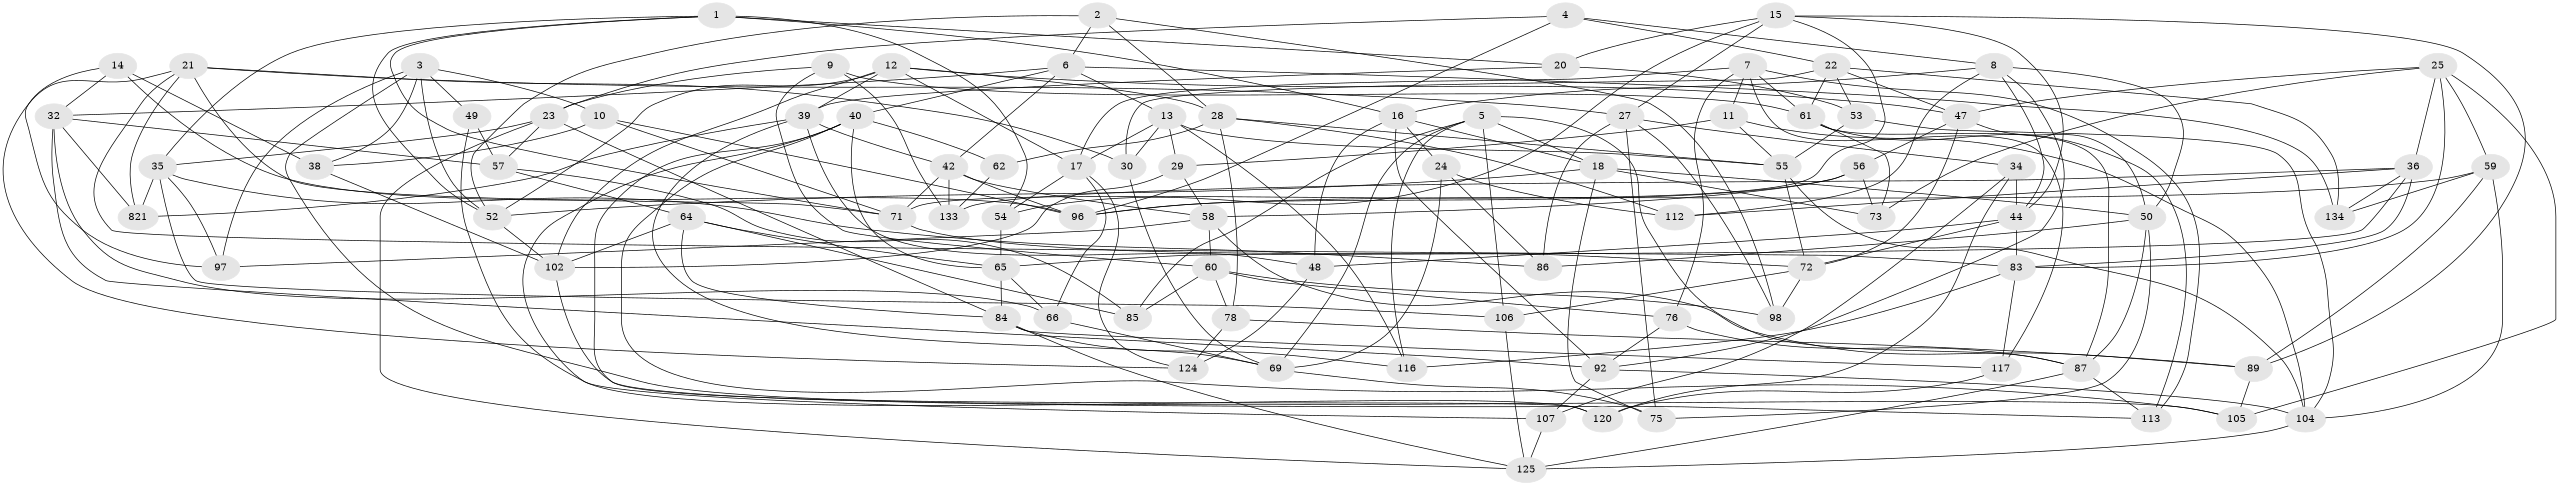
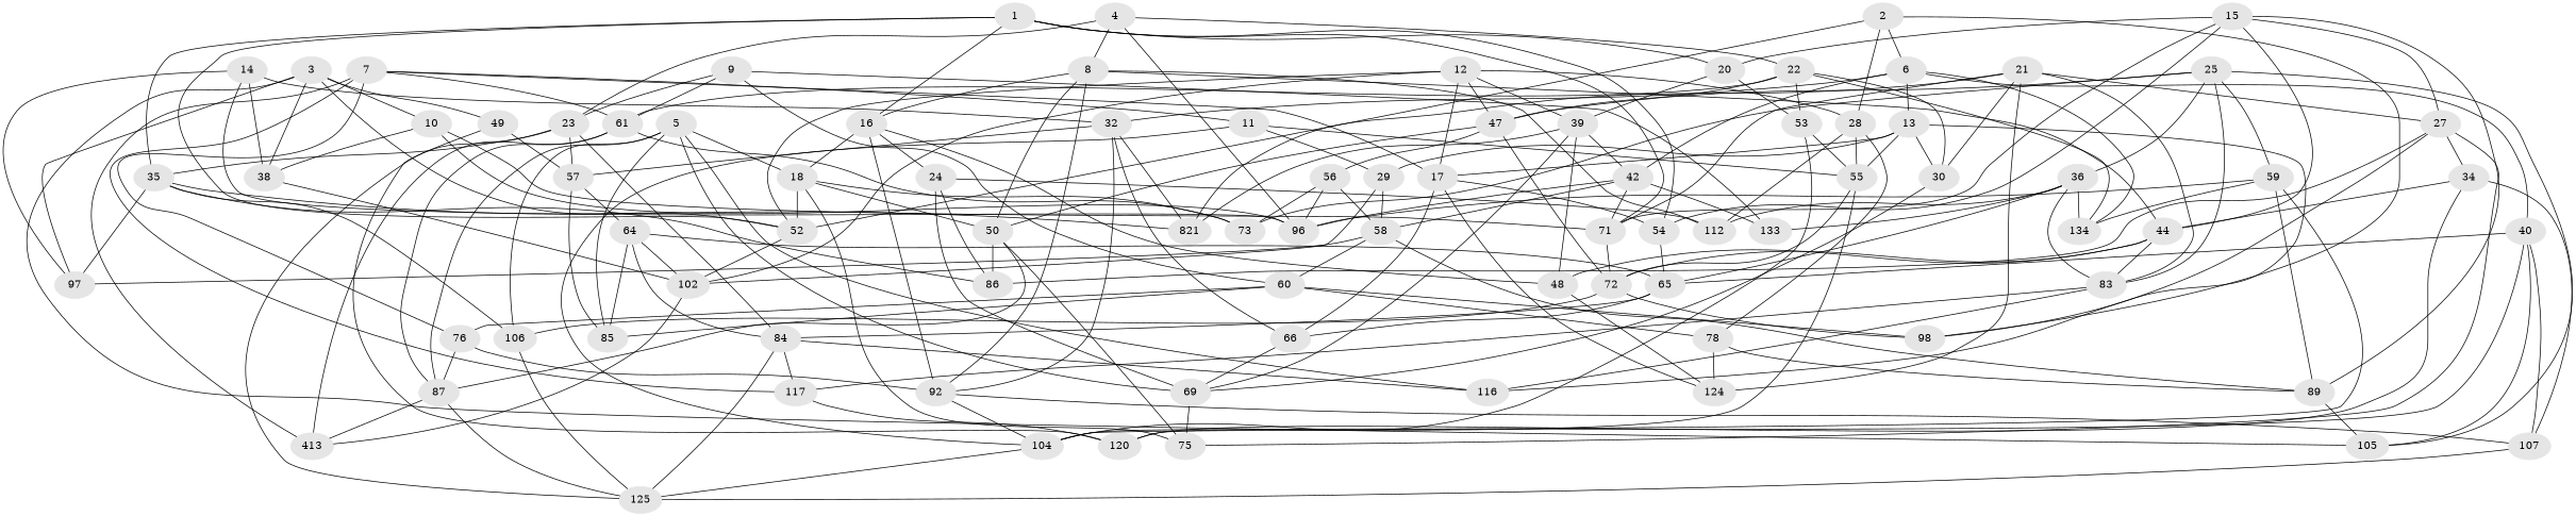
  graph {
    node [color=gray90 style=filled]
    1 [super="+119"]
    16 [super="+131"]
    20
    35 [super="+37"]
    52 [super="+127"]
    54
    71 [super="+90"]
    18 [super="+31"]
    92 [super="+114"]
    24
    48
    39 [super="+118"]
    53
    97
    106
    n16 [label=821]
    86
    102 [super="+122"]
    65 [super="+67"]
    72 [super="+82"]
    6 [super="+46"]
    13 [super="+26"]
    32 [super="+70"]
    40 [super="+41"]
    42 [super="+126"]
    134
    2
    28 [super="+79"]
    98
    112
    55 [super="+74"]
-   62
    78
    3 [super="+51"]
    10
    38
    49
    105
    96 [super="+135"]
    57 [super="+100"]
    120
    8 [super="+103"]
    44 [super="+94"]
    50 [super="+63"]
    4
    22 [super="+45"]
    23 [super="+101"]
    61 [super="+68"]
    47 [super="+81"]
    30
    84 [super="+129"]
    125 [super="+128"]
    5 [super="+19"]
    69 [super="+93"]
    85
    87 [super="+130"]
    116
    73
    75
-   113
+   113 [label=413]
    17 [super="+123"]
    29
    66
    107
    133
    58 [super="+104"]
    7 [super="+99"]
    11
    76
    117
    n71 [label=104 super="+109"]
    124
    83 [super="+110"]
    9
    60 [super="+115"]
    12 [super="+95"]
    56
    14
    15 [super="+33"]
    27 [super="+77"]
    89 [super="+132"]
    34
    21 [super="+111"]
    64 [super="+88"]
    25 [super="+43"]
    36 [super="+91"]
    59 [super="+80"]
    1 -- 16
    1 -- 20
    1 -- 35
    1 -- 52
    1 -- 54
    1 -- 71
    16 -- 18
    16 -- 92
    16 -- 24
    16 -- 48
    20 -- 39
    20 -- 53
    35 -- 97
    35 -- 106
    35 -- n16
    35 -- 86
    52 -- 102
    54 -- 65
    71 -- 72
    18 -- 52
    18 -- 50
    18 -- 73
    18 -- 75
    92 -- 107
    92 -- n71
    24 -- 86
    24 -- 112
    24 -- 69
    48 -- 124
    39 -- 48
    39 -- n16
    39 -- 42
    39 -- 69
    53 -- 55
    53 -- n71
    106 -- 125
    102 -- 113
    65 -- 84
    65 -- 66
    72 -- 106
    72 -- 98
    6 -- 13
    6 -- 32
    6 -- 40
    6 -- 42
    6 -- 134
    13 -- 55
    13 -- 30
    13 -- 116
    13 -- 17
    13 -- 29
    32 -- 92
    32 -- n16
    32 -- 57
    32 -- 66
    40 -- 65
-   40 -- 62
    40 -- 105
    40 -- 120
    40 -- 107
    42 -- 71
    42 -- 96
    42 -- 133
    42 -- 58
    2 -- 52
    2 -- 6
    2 -- 28
    2 -- 98
    28 -- 112
    28 -- 55
-   28 -- 62
    28 -- 78
    55 -- 72
    55 -- n71
-   62 -- 133
    78 -- 124
    78 -- 89
    3 -- 52
    3 -- 97
    3 -- 10
    3 -- 38
    3 -- 49
    3 -- 105
    10 -- 71
    10 -- 38
    10 -- 96
    38 -- 102
    49 -- 57 [weight=2]
    49 -- 120
    57 -- 85
    57 -- 64
    8 -- 16
    8 -- 92
    8 -- 112
    8 -- 44
    8 -- 50
    44 -- 48
    44 -- 72
    44 -- 83
    50 -- 86
    50 -- 87
    50 -- 75
    4 -- 96
    4 -- 8
    4 -- 22
    4 -- 23
    22 -- 53
    22 -- 134
    22 -- 61
    22 -- 47
    22 -- 30
    23 -- 35
    23 -- 57
    23 -- 84
    23 -- 125
    61 -- 87
    61 -- 73
    61 -- 113
    47 -- 72
    47 -- 50
    47 -- 56
    30 -- 69
    84 -- 125
    84 -- 116
    84 -- 117
    5 -- 18
    5 -- 106
    5 -- 69
    5 -- 85
    5 -- 87
    5 -- 116
    69 -- 75
    87 -- 125
    87 -- 113
    17 -- 54
    17 -- 66
    17 -- 124
    29 -- 102
    29 -- 58
    66 -- 69
    107 -- 125
    58 -- 97
    58 -- 60
    58 -- 89
    7 -- 61
    7 -- 113
    7 -- 17
    7 -- 11
    7 -- 76
    7 -- 117
    11 -- 55
    11 -- 29
    11 -- n71
    76 -- 92
    76 -- 87
    117 -- 120
    n71 -- 125
    83 -- 116
    83 -- 117
    9 -- 23
    9 -- 61
    9 -- 133
    9 -- 60
    60 -- 98
    60 -- 78
    60 -- 85
    60 -- 76
    12 -- 52
    12 -- 39
    12 -- 102
    12 -- 28
    12 -- 47
    12 -- 17
    56 -- 96
    56 -- 73
    56 -- 58
    14 -- 97
    14 -- 32
    14 -- 38
    14 -- 96
    15 -- 20
    15 -- 54
    15 -- 71
    15 -- 44
    15 -- 27
    15 -- 89
    27 -- 86
    27 -- 98
    27 -- 75
    27 -- 34
    89 -- 105
    34 -- 120
    34 -- 44
    34 -- 107
    21 -- 71
    21 -- n16
    21 -- 30
    21 -- 124
    21 -- 83
    21 -- 27
    64 -- 102
    64 -- 65
    64 -- 84
    64 -- 85
    25 -- 105
    25 -- 47
    25 -- 73
    25 -- 83
    25 -- 36
    25 -- 59
    36 -- 65
    36 -- 134
    36 -- 112
    36 -- 133
    36 -- 83
    59 -- 134
    59 -- 96
    59 -- n71
    59 -- 89 [weight=2]
  }
